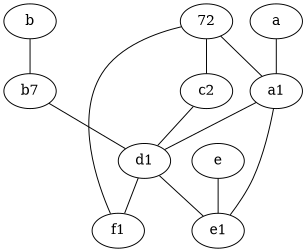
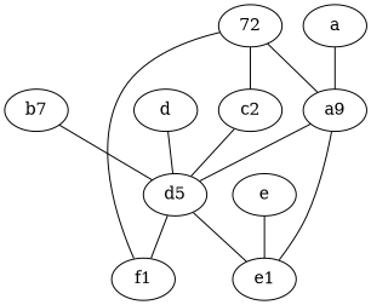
  graph {
    node [labelfontsize=50]
    n1 [label=c2]
-   d1
-   a1
+   d1 [label=d5]
+   a1 [label=a9]
    e1
    f1
    n6 [label=b7]
-   b
    n8 [label=72]
    e
    a
+   d
    n1 -- d1
    d1 -- e1
    d1 -- f1
    a1 -- d1
    a1 -- e1
    n6 -- d1
-   b -- n6
    n8 -- n1
    n8 -- a1
    n8 -- f1
    e -- e1
    a -- a1
+   d -- d1
  }
